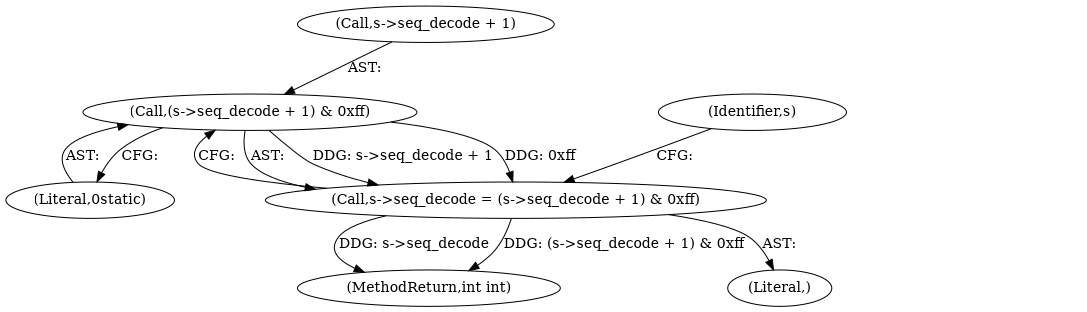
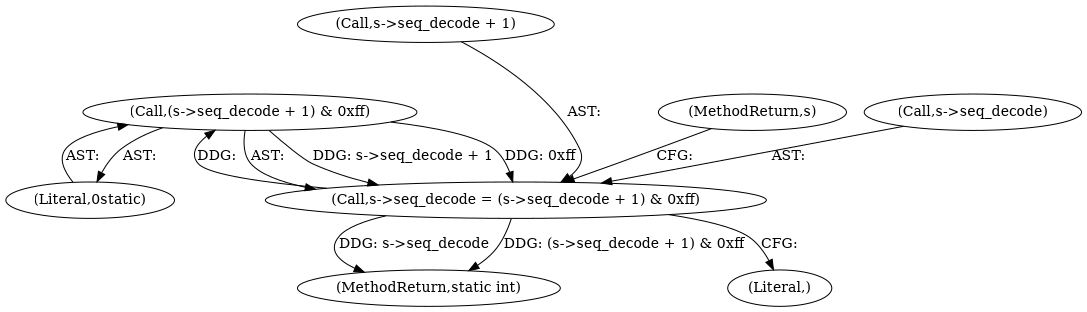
  digraph {
    n1 [label="(Call,(s->seq_decode + 1) & 0xff)"]
    n2 [label="(Call,s->seq_decode = (s->seq_decode + 1) & 0xff)"]
    n3 [label="(Literal,0static)"]
-   n4 [label="(MethodReturn,int int)"]
+   n4 [label="(MethodReturn,static int)"]
    n5 [label="(Literal,)"]
-   n6 [label="(Identifier,s)"]
+   n6 [label="(MethodReturn,s)"]
+   n7 [label="(Call,s->seq_decode)"]
    n8 [label="(Call,s->seq_decode + 1)"]
    n1 -> n2 [label="AST: "]
    n1 -> n2 [label="DDG: s->seq_decode + 1"]
    n1 -> n2 [label="DDG: 0xff"]
-   n1 -> n3 [label="CFG: "]
-   n2 -> n1 [label="CFG: "]
+   n1 -> n3 [label="AST: "]
+   n2 -> n1 [label="DDG: "]
    n2 -> n4 [label="DDG: (s->seq_decode + 1) & 0xff"]
    n2 -> n4 [label="DDG: s->seq_decode"]
-   n2 -> n5 [label="AST: "]
+   n2 -> n5 [label="CFG: "]
    n3 -> n1 [label="AST: "]
    n6 -> n2 [label="CFG: "]
-   n8 -> n1 [label="AST: "]
+   n7 -> n2 [label="AST: "]
+   n8 -> n2 [label="AST: "]
  }
